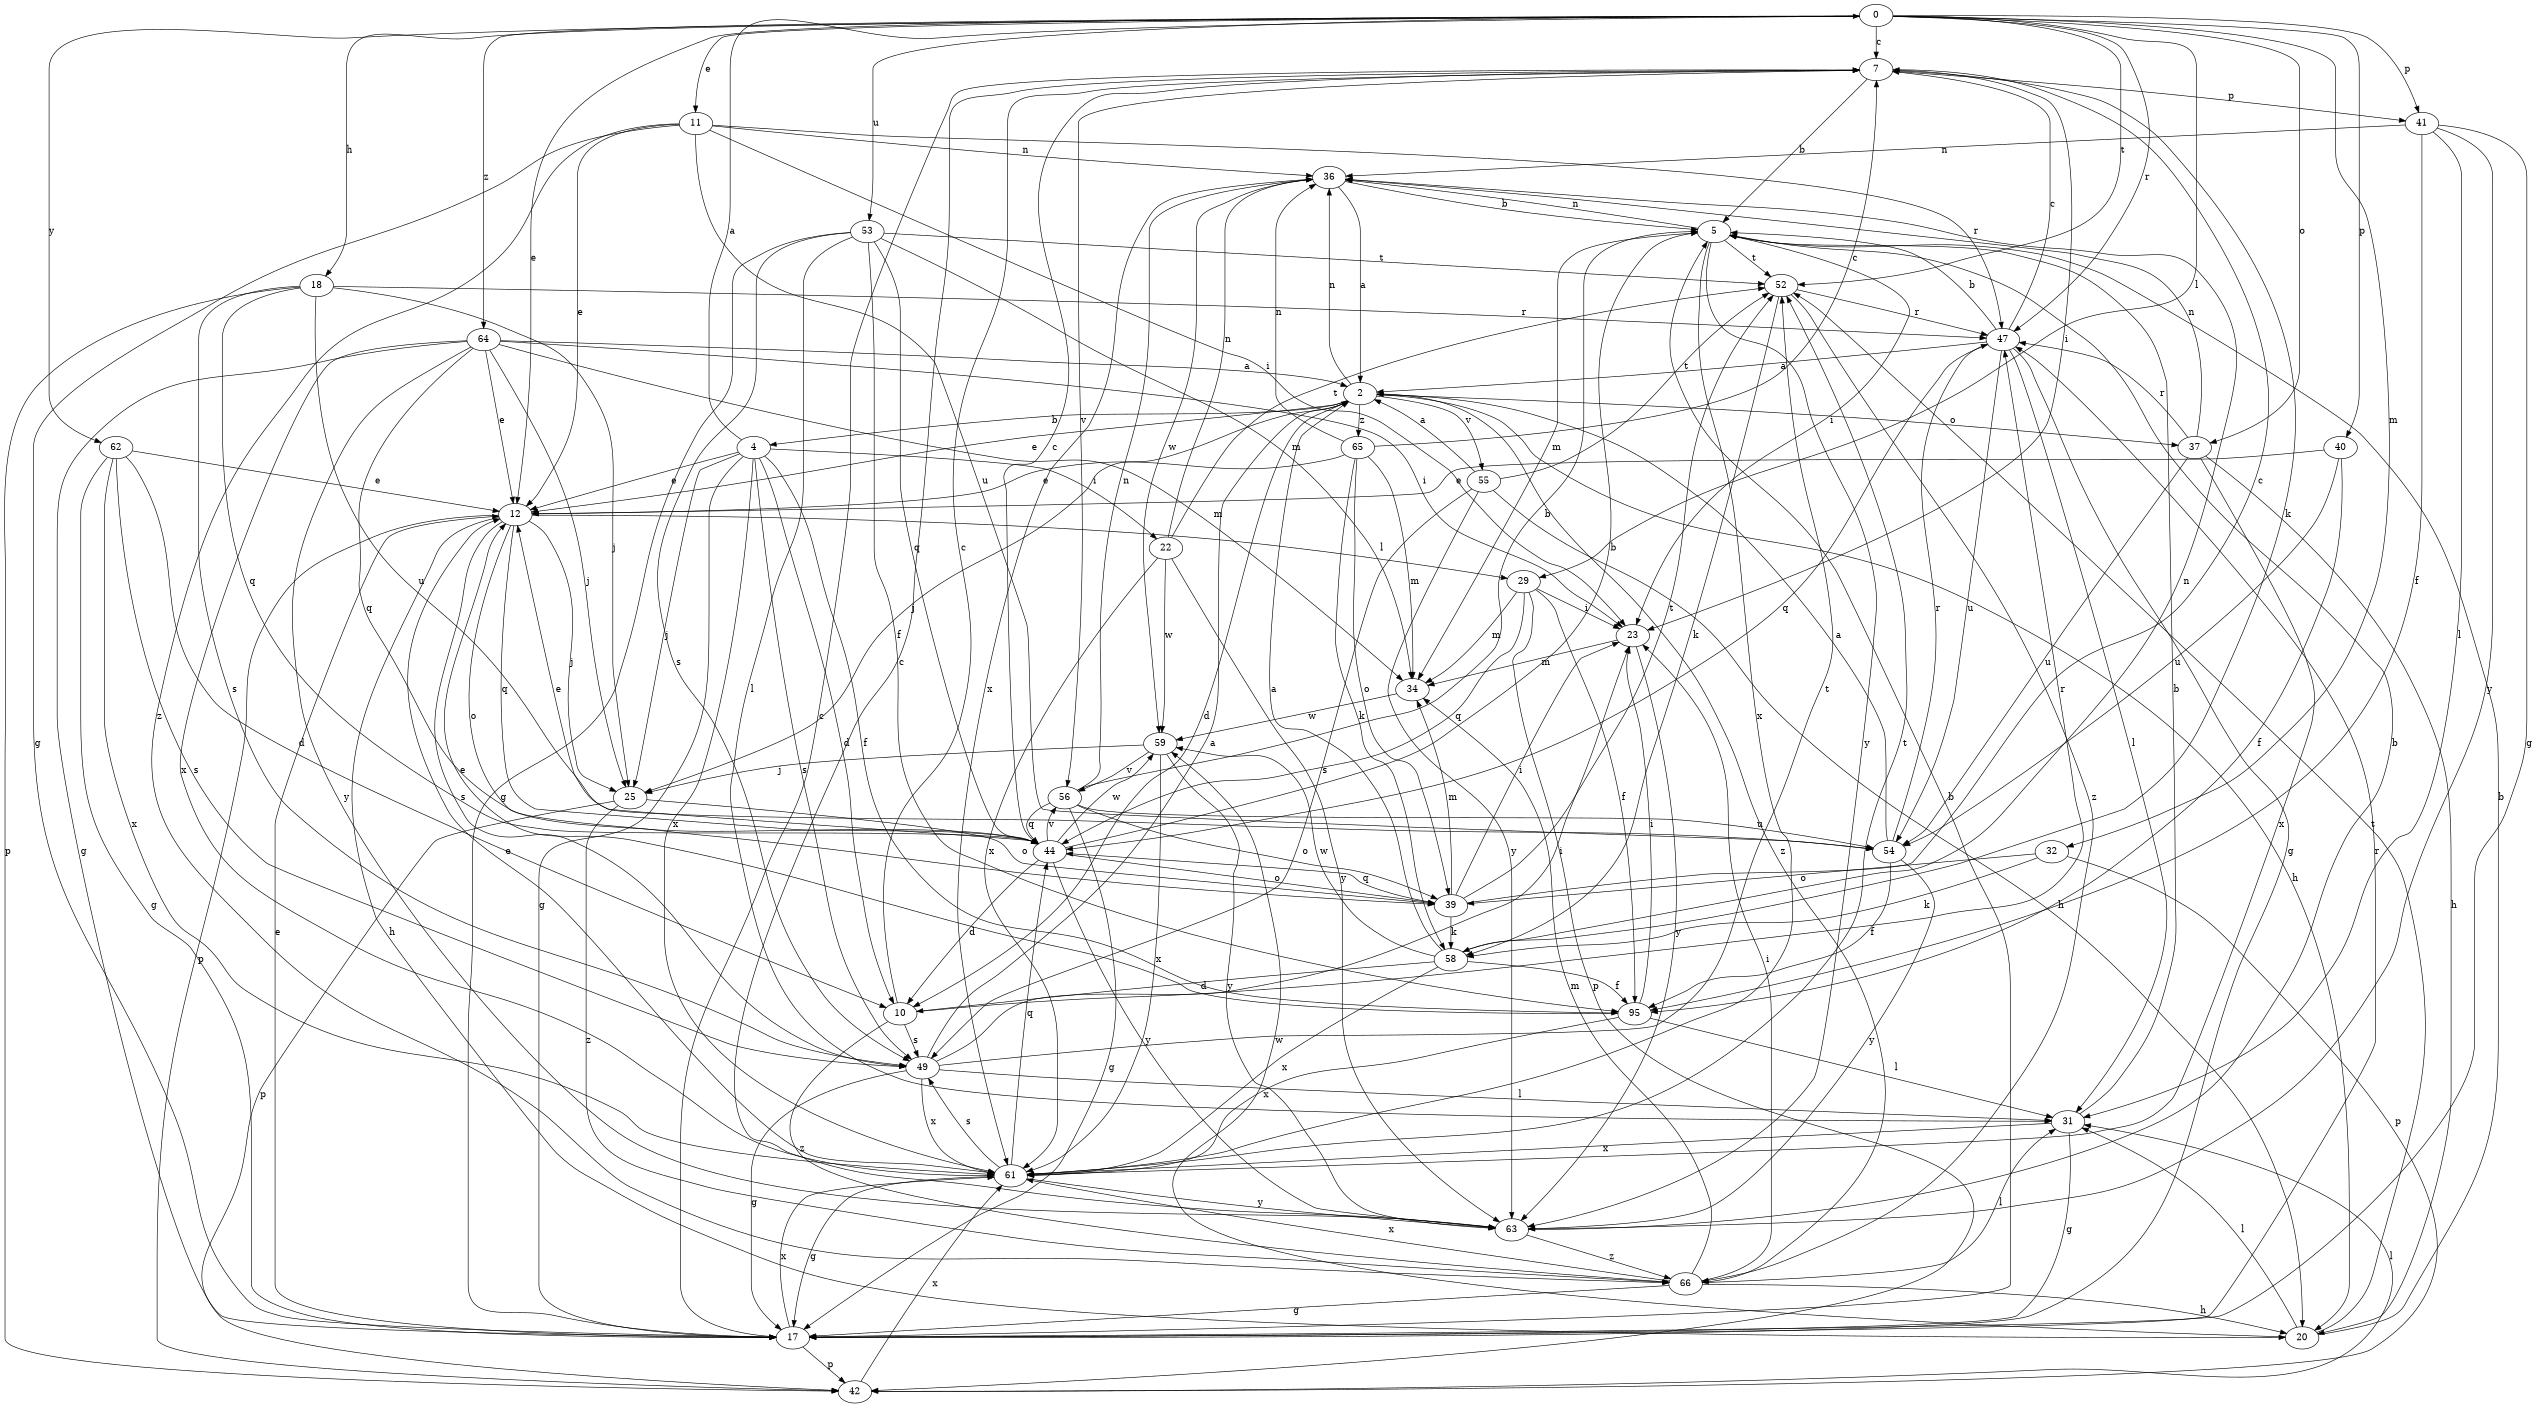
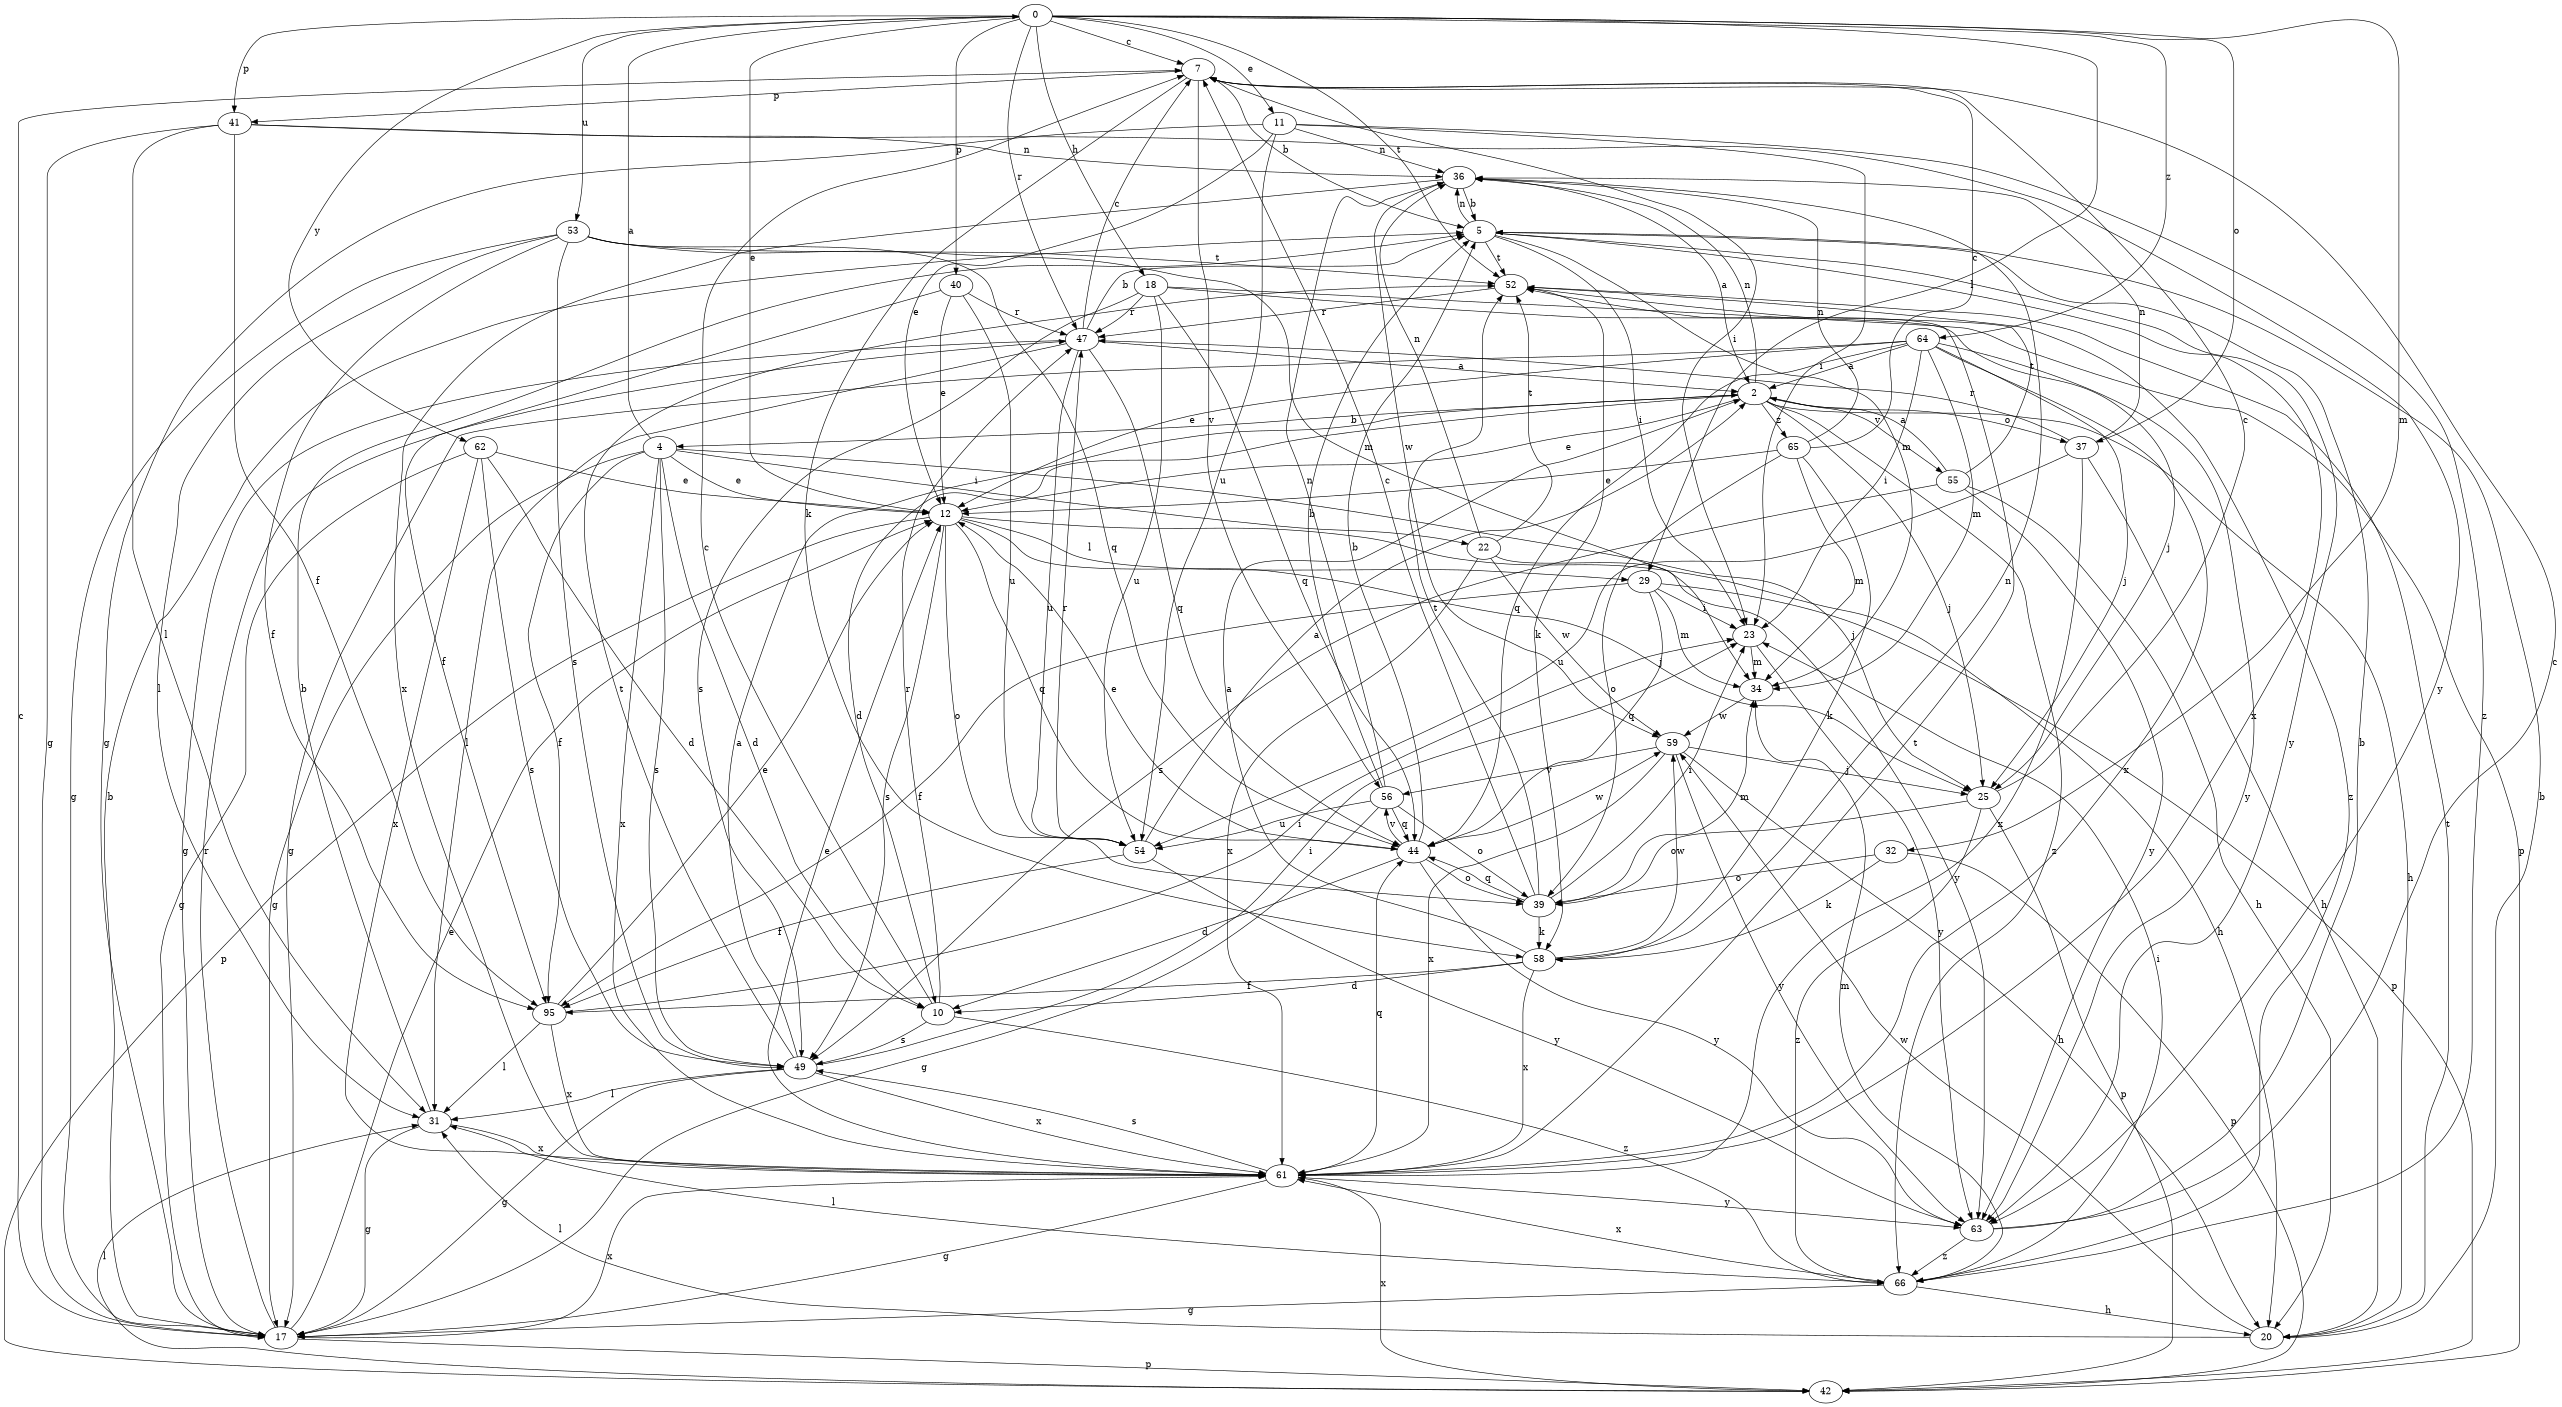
  strict digraph {
    0
    7
    11
    12
    18
    29
    32
    37
    40
    41
    47
    52
    53
    62
    64
    5
    23
    n18 [label=58]
    56
    36
    66
    17
    54
    20
    25
    49
    39
    42
    44
    n30 [label=95]
    34
    61
    63
    31
    2
    10
    4
    55
    65
    22
    59
    0 -> 7 [label=c]
    0 -> 11 [label=e]
    0 -> 12 [label=e]
    0 -> 18 [label=h]
    0 -> 29 [label=l]
    0 -> 32 [label=m]
    0 -> 37 [label=o]
    0 -> 40 [label=p]
    0 -> 41 [label=p]
    0 -> 47 [label=r]
    0 -> 52 [label=t]
    0 -> 53 [label=u]
    0 -> 62 [label=y]
    0 -> 64 [label=z]
    7 -> 41 [label=p]
    7 -> 5 [label=b]
    7 -> 23 [label=i]
    7 -> n18 [label=k]
    7 -> 56 [label=v]
    11 -> 12 [label=e]
-   11 -> 47 [label=r]
+   40 -> 47 [label=r]
    11 -> 23 [label=i]
    11 -> 36 [label=n]
    11 -> 66 [label=z]
    11 -> 17 [label=g]
    11 -> 54 [label=u]
    12 -> 29 [label=l]
    12 -> 20 [label=h]
    12 -> 25 [label=j]
    12 -> 49 [label=s]
    12 -> 39 [label=o]
    12 -> 42 [label=p]
    12 -> 44 [label=q]
    18 -> 47 [label=r]
    18 -> 54 [label=u]
    18 -> 25 [label=j]
    18 -> 49 [label=s]
    18 -> 42 [label=p]
    18 -> 44 [label=q]
    29 -> 23 [label=i]
    29 -> 42 [label=p]
    29 -> 44 [label=q]
    29 -> n30 [label=f]
    29 -> 34 [label=m]
    32 -> n18 [label=k]
    32 -> 39 [label=o]
    32 -> 42 [label=p]
    37 -> 47 [label=r]
    37 -> 36 [label=n]
    37 -> 54 [label=u]
    37 -> 20 [label=h]
    37 -> 61 [label=x]
    40 -> 12 [label=e]
    40 -> 54 [label=u]
    40 -> n30 [label=f]
    41 -> 36 [label=n]
    41 -> 17 [label=g]
    41 -> n30 [label=f]
    41 -> 63 [label=y]
    41 -> 31 [label=l]
    47 -> 7 [label=c]
    47 -> 5 [label=b]
    47 -> 17 [label=g]
    47 -> 54 [label=u]
    47 -> 44 [label=q]
    47 -> 31 [label=l]
    47 -> 2 [label=a]
    52 -> 47 [label=r]
    52 -> n18 [label=k]
    52 -> 66 [label=z]
    53 -> 52 [label=t]
    53 -> 17 [label=g]
    53 -> 49 [label=s]
    53 -> 44 [label=q]
    53 -> n30 [label=f]
    53 -> 34 [label=m]
    53 -> 31 [label=l]
    62 -> 12 [label=e]
    62 -> 17 [label=g]
    62 -> 49 [label=s]
    62 -> 61 [label=x]
    62 -> 10 [label=d]
    64 -> 12 [label=e]
    64 -> 23 [label=i]
    64 -> 17 [label=g]
    64 -> 25 [label=j]
    64 -> 44 [label=q]
    64 -> 34 [label=m]
    64 -> 61 [label=x]
    64 -> 63 [label=y]
    64 -> 2 [label=a]
    5 -> 52 [label=t]
    5 -> 23 [label=i]
    5 -> 36 [label=n]
    5 -> 34 [label=m]
    5 -> 61 [label=x]
    5 -> 63 [label=y]
    23 -> 34 [label=m]
    23 -> 63 [label=y]
    n18 -> 36 [label=n]
    n18 -> n30 [label=f]
    n18 -> 61 [label=x]
    n18 -> 2 [label=a]
    n18 -> 10 [label=d]
    n18 -> 59 [label=w]
    56 -> 5 [label=b]
    56 -> 36 [label=n]
    56 -> 17 [label=g]
    56 -> 54 [label=u]
    56 -> 39 [label=o]
    56 -> 44 [label=q]
    36 -> 5 [label=b]
    36 -> 61 [label=x]
    36 -> 2 [label=a]
    36 -> 59 [label=w]
    66 -> 23 [label=i]
    66 -> 17 [label=g]
    66 -> 20 [label=h]
    66 -> 34 [label=m]
    66 -> 61 [label=x]
    66 -> 31 [label=l]
    17 -> 7 [label=c]
    17 -> 12 [label=e]
    17 -> 47 [label=r]
    17 -> 5 [label=b]
    17 -> 42 [label=p]
    17 -> 61 [label=x]
    54 -> 47 [label=r]
    54 -> n30 [label=f]
    54 -> 63 [label=y]
    54 -> 2 [label=a]
    20 -> 52 [label=t]
    20 -> 5 [label=b]
    20 -> 31 [label=l]
    20 -> 59 [label=w]
-   44 -> 7 [label=c]
+   25 -> 7 [label=c]
    25 -> 66 [label=z]
    25 -> 39 [label=o]
    25 -> 42 [label=p]
    49 -> 52 [label=t]
    49 -> 23 [label=i]
    49 -> 17 [label=g]
    49 -> 61 [label=x]
    49 -> 31 [label=l]
    49 -> 2 [label=a]
    39 -> 7 [label=c]
    39 -> 52 [label=t]
    39 -> 23 [label=i]
    39 -> n18 [label=k]
    39 -> 44 [label=q]
    39 -> 34 [label=m]
    42 -> 61 [label=x]
    42 -> 31 [label=l]
    44 -> 12 [label=e]
    44 -> 5 [label=b]
    44 -> 56 [label=v]
    44 -> 39 [label=o]
    44 -> 63 [label=y]
    44 -> 10 [label=d]
    44 -> 59 [label=w]
    n30 -> 12 [label=e]
    n30 -> 23 [label=i]
    n30 -> 61 [label=x]
    n30 -> 31 [label=l]
    34 -> 59 [label=w]
    61 -> 12 [label=e]
    61 -> 52 [label=t]
    61 -> 17 [label=g]
    61 -> 49 [label=s]
    61 -> 44 [label=q]
    61 -> 63 [label=y]
    63 -> 7 [label=c]
    63 -> 5 [label=b]
    63 -> 66 [label=z]
    31 -> 5 [label=b]
    31 -> 17 [label=g]
    31 -> 61 [label=x]
    2 -> 12 [label=e]
    2 -> 37 [label=o]
    2 -> 36 [label=n]
    2 -> 66 [label=z]
    2 -> 20 [label=h]
    2 -> 25 [label=j]
    2 -> 10 [label=d]
    2 -> 4 [label=b]
    2 -> 55 [label=v]
    2 -> 65 [label=z]
    10 -> 7 [label=c]
    10 -> 47 [label=r]
    10 -> 66 [label=z]
    10 -> 49 [label=s]
    4 -> 0 [label=a]
    4 -> 12 [label=e]
    4 -> 17 [label=g]
    4 -> 25 [label=j]
    4 -> 49 [label=s]
    4 -> n30 [label=f]
    4 -> 61 [label=x]
    4 -> 10 [label=d]
    4 -> 22 [label=i]
    55 -> 52 [label=t]
    55 -> 20 [label=h]
    55 -> 49 [label=s]
    55 -> 63 [label=y]
    55 -> 2 [label=a]
    65 -> 7 [label=c]
    65 -> 12 [label=e]
    65 -> n18 [label=k]
    65 -> 36 [label=n]
    65 -> 39 [label=o]
    65 -> 34 [label=m]
    22 -> 52 [label=t]
    22 -> 36 [label=n]
    22 -> 61 [label=x]
    22 -> 63 [label=y]
    22 -> 59 [label=w]
    59 -> 56 [label=v]
+   59 -> 20 [label=h]
    59 -> 25 [label=j]
    59 -> 61 [label=x]
    59 -> 63 [label=y]
  }
